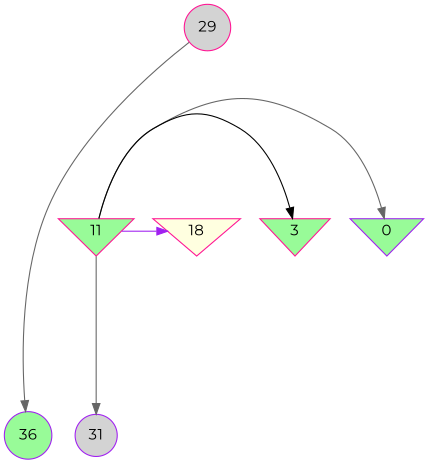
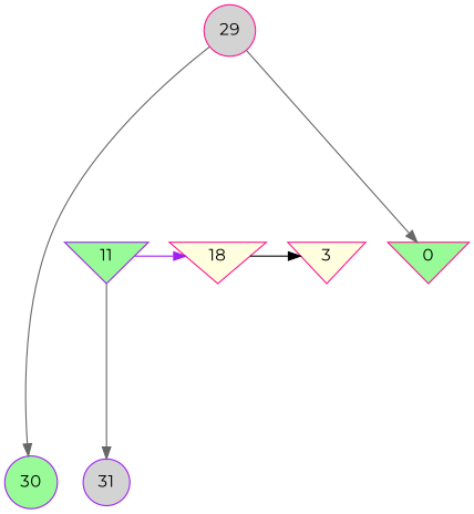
  digraph {
    fontname=Montserrat
    ranksep=2.0
    node [color=purple fillcolor=palegreen fontname=Montserrat shape=invtriangle style=filled]
    edge [color=gray40 fontname=Montserrat]
-   0
-   3 [color=deeppink]
-   11 [color=deeppink]
+   0 [color=deeppink]
+   3 [color=deeppink fillcolor=lightyellow]
+   11
    18 [color=deeppink fillcolor=lightyellow]
    29 [color=deeppink fillcolor=lightgrey shape=circle]
-   30 [shape=circle label=36]
+   30 [shape=circle]
    31 [fillcolor=lightgrey shape=circle]
    subgraph sub_1 {
      rank=same
      0
      3
      11
      18
    }
    subgraph sub_2 {
      rank=same
      29
    }
    subgraph sub_3 {
      rank=same
      30
      31
    }
-   11 -> 3 [color=black]
+   18 -> 3 [color=black]
    11 -> 18 [color=purple]
    11 -> 31
-   11 -> 0
+   29 -> 0
    29 -> 30
  }
